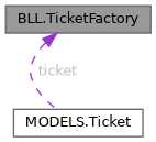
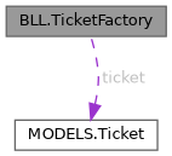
  digraph {
    node [color=gray40 fontname=Helvetica fontsize=10 shape=box style=filled]
    n1 [fillcolor=grey60 fontcolor=black height=0.2 label="BLL.TicketFactory" width=0.4]
    n2 [fillcolor=white height=0.2 label="MODELS.Ticket" width=0.4]
-   n1 -> n2 [color=darkorchid3 dir=back fontcolor=grey fontname=Helvetica fontsize=10 label=<<TABLE CELLBORDER="0" BORDER="0"><TR><TD VALIGN="top" ALIGN="LEFT" CELLPADDING="1" CELLSPACING="0">ticket</TD></TR> </TABLE>> labelfontname=Helvetica labelfontsize=10 style=dashed]
+   n2 -> n1 [color=darkorchid3 dir=back fontcolor=grey fontname=Helvetica fontsize=10 label=<<TABLE CELLBORDER="0" BORDER="0"><TR><TD VALIGN="top" ALIGN="LEFT" CELLPADDING="1" CELLSPACING="0">ticket</TD></TR> </TABLE>> labelfontname=Helvetica labelfontsize=10 style=dashed]
  }
